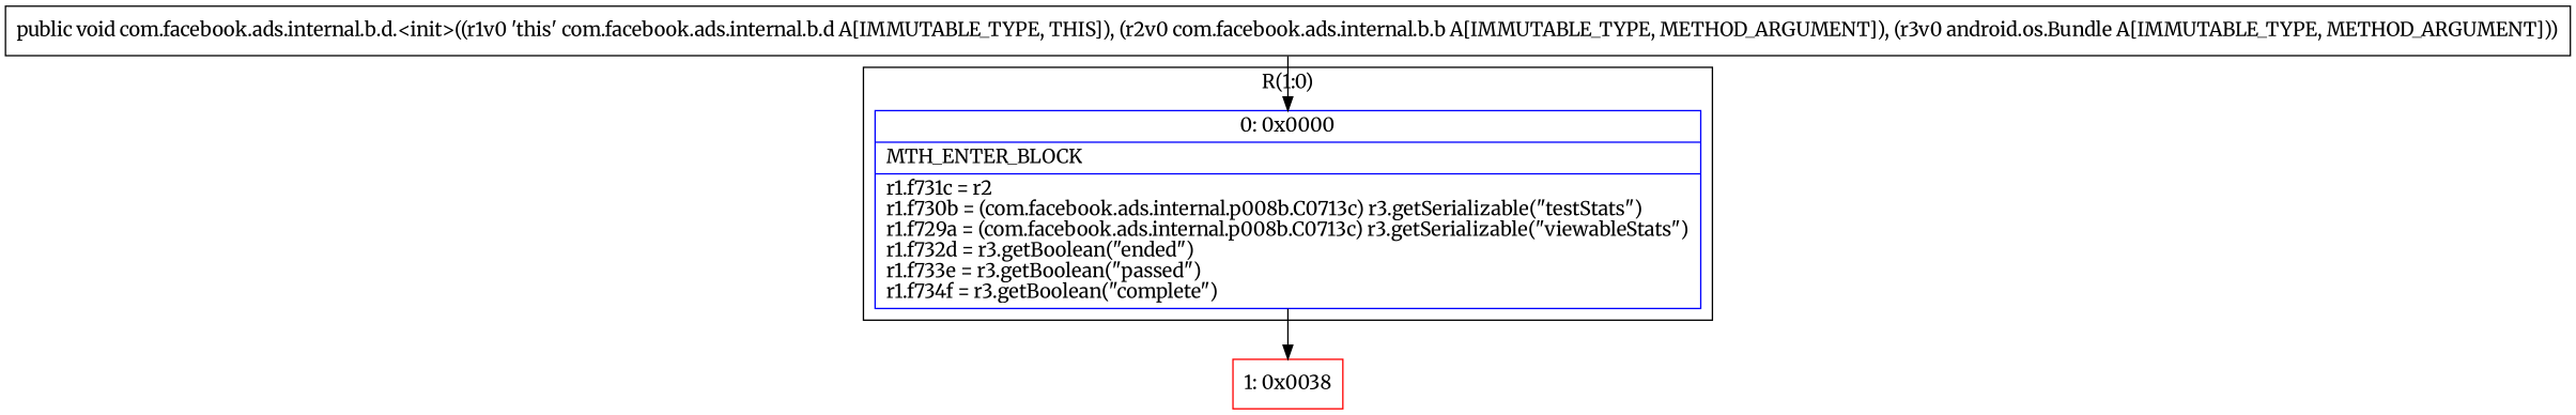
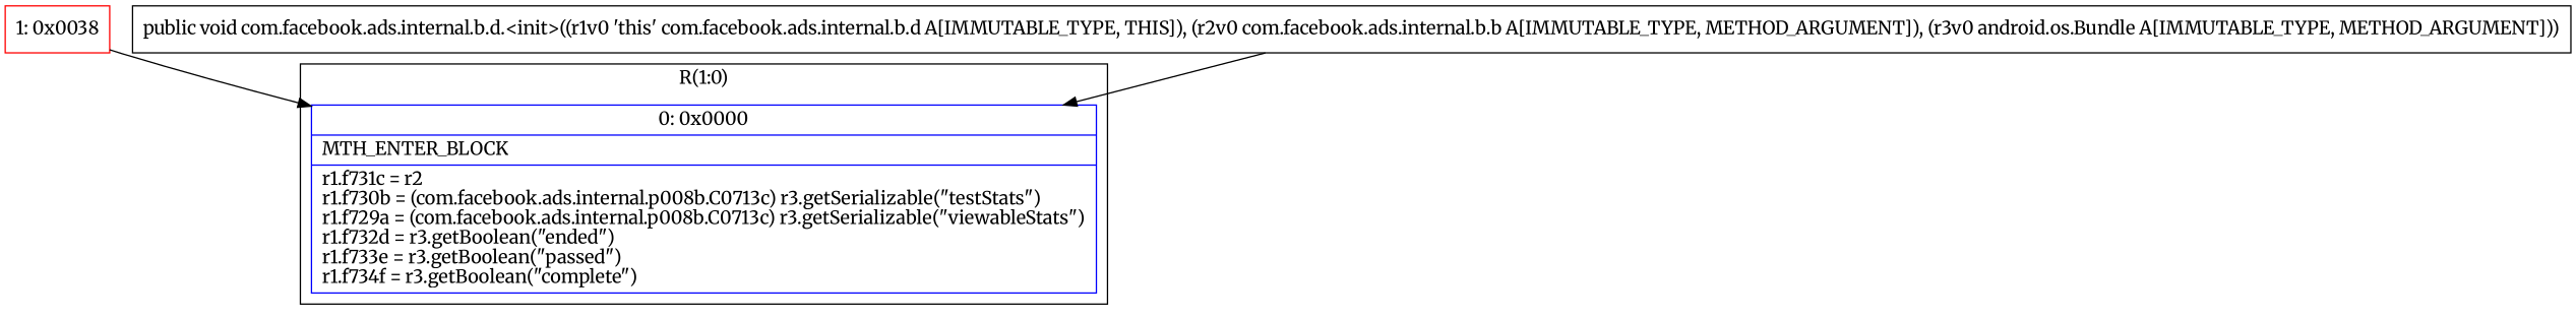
  digraph {
    fontname=Merriweather
    node [shape=record fontname=Merriweather]
    edge [fontname=Merriweather]
    n1 [color=blue label="{0\:\ 0x0000|MTH_ENTER_BLOCK\l|r1.f731c = r2\lr1.f730b = (com.facebook.ads.internal.p008b.C0713c) r3.getSerializable(\"testStats\")\lr1.f729a = (com.facebook.ads.internal.p008b.C0713c) r3.getSerializable(\"viewableStats\")\lr1.f732d = r3.getBoolean(\"ended\")\lr1.f733e = r3.getBoolean(\"passed\")\lr1.f734f = r3.getBoolean(\"complete\")\l}"]
    n2 [color=red label="{1\:\ 0x0038}"]
    n3 [label="{public void com.facebook.ads.internal.b.d.\<init\>((r1v0 'this' com.facebook.ads.internal.b.d A[IMMUTABLE_TYPE, THIS]), (r2v0 com.facebook.ads.internal.b.b A[IMMUTABLE_TYPE, METHOD_ARGUMENT]), (r3v0 android.os.Bundle A[IMMUTABLE_TYPE, METHOD_ARGUMENT])) }"]
    subgraph cluster_1 {
      label="R(1:0)"
      n1
    }
-   n1 -> n2
+   n2 -> n1
    n3 -> n1
  }
